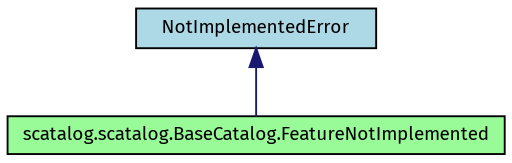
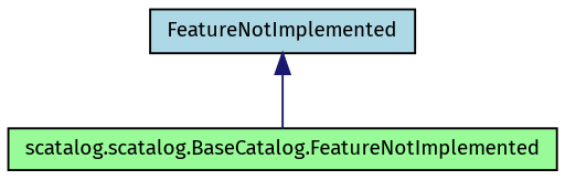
  digraph {
    fontname="Fira Sans"
    node [color=black fontname="Fira Sans" fontsize=10 shape=record style=filled]
    n1 [fillcolor=palegreen fontcolor=black height=0.2 label="scatalog.scatalog.BaseCatalog.FeatureNotImplemented" width=0.4]
-   n2 [fillcolor=lightblue height=0.2 label=NotImplementedError width=0.4]
+   n2 [fillcolor=lightblue height=0.2 label=FeatureNotImplemented width=0.4]
    n2 -> n1 [color=midnightblue dir=back fontname="Fira Sans" fontsize=10 labelfontname=Helvetica labelfontsize=10 style=solid]
  }
